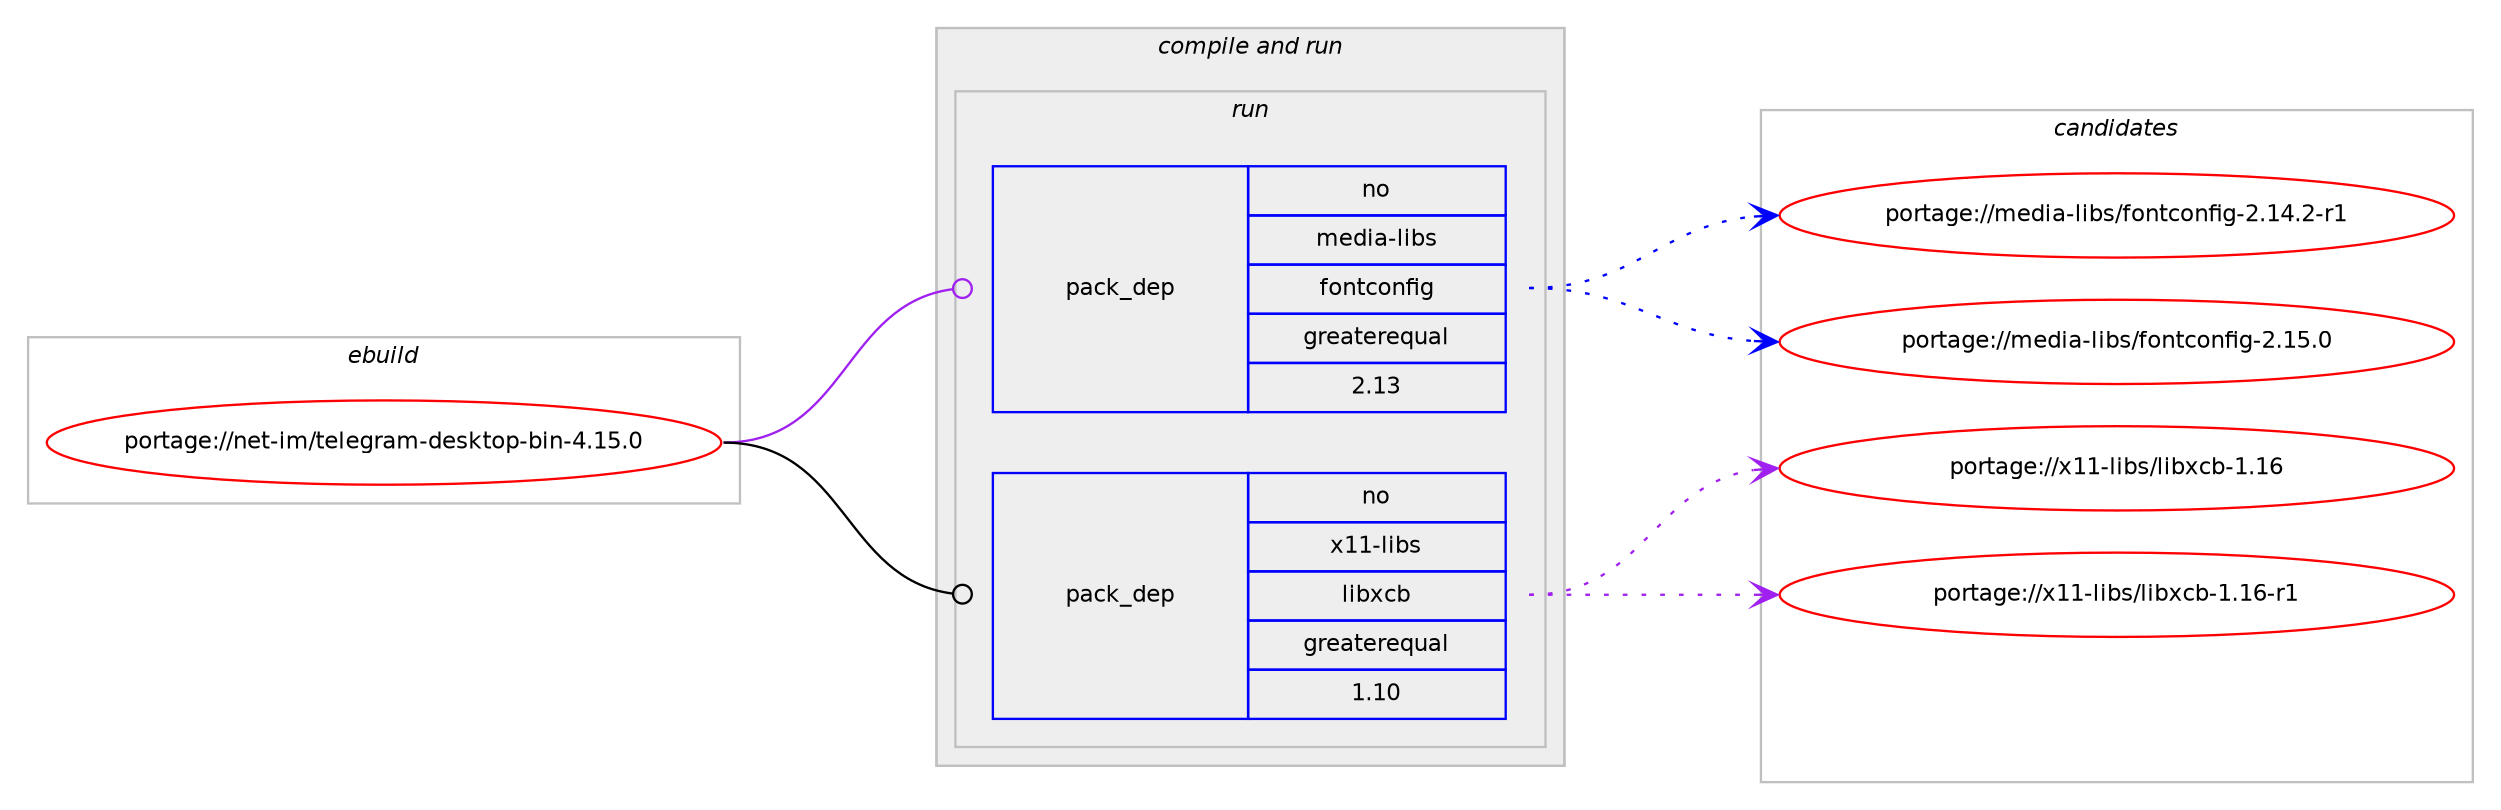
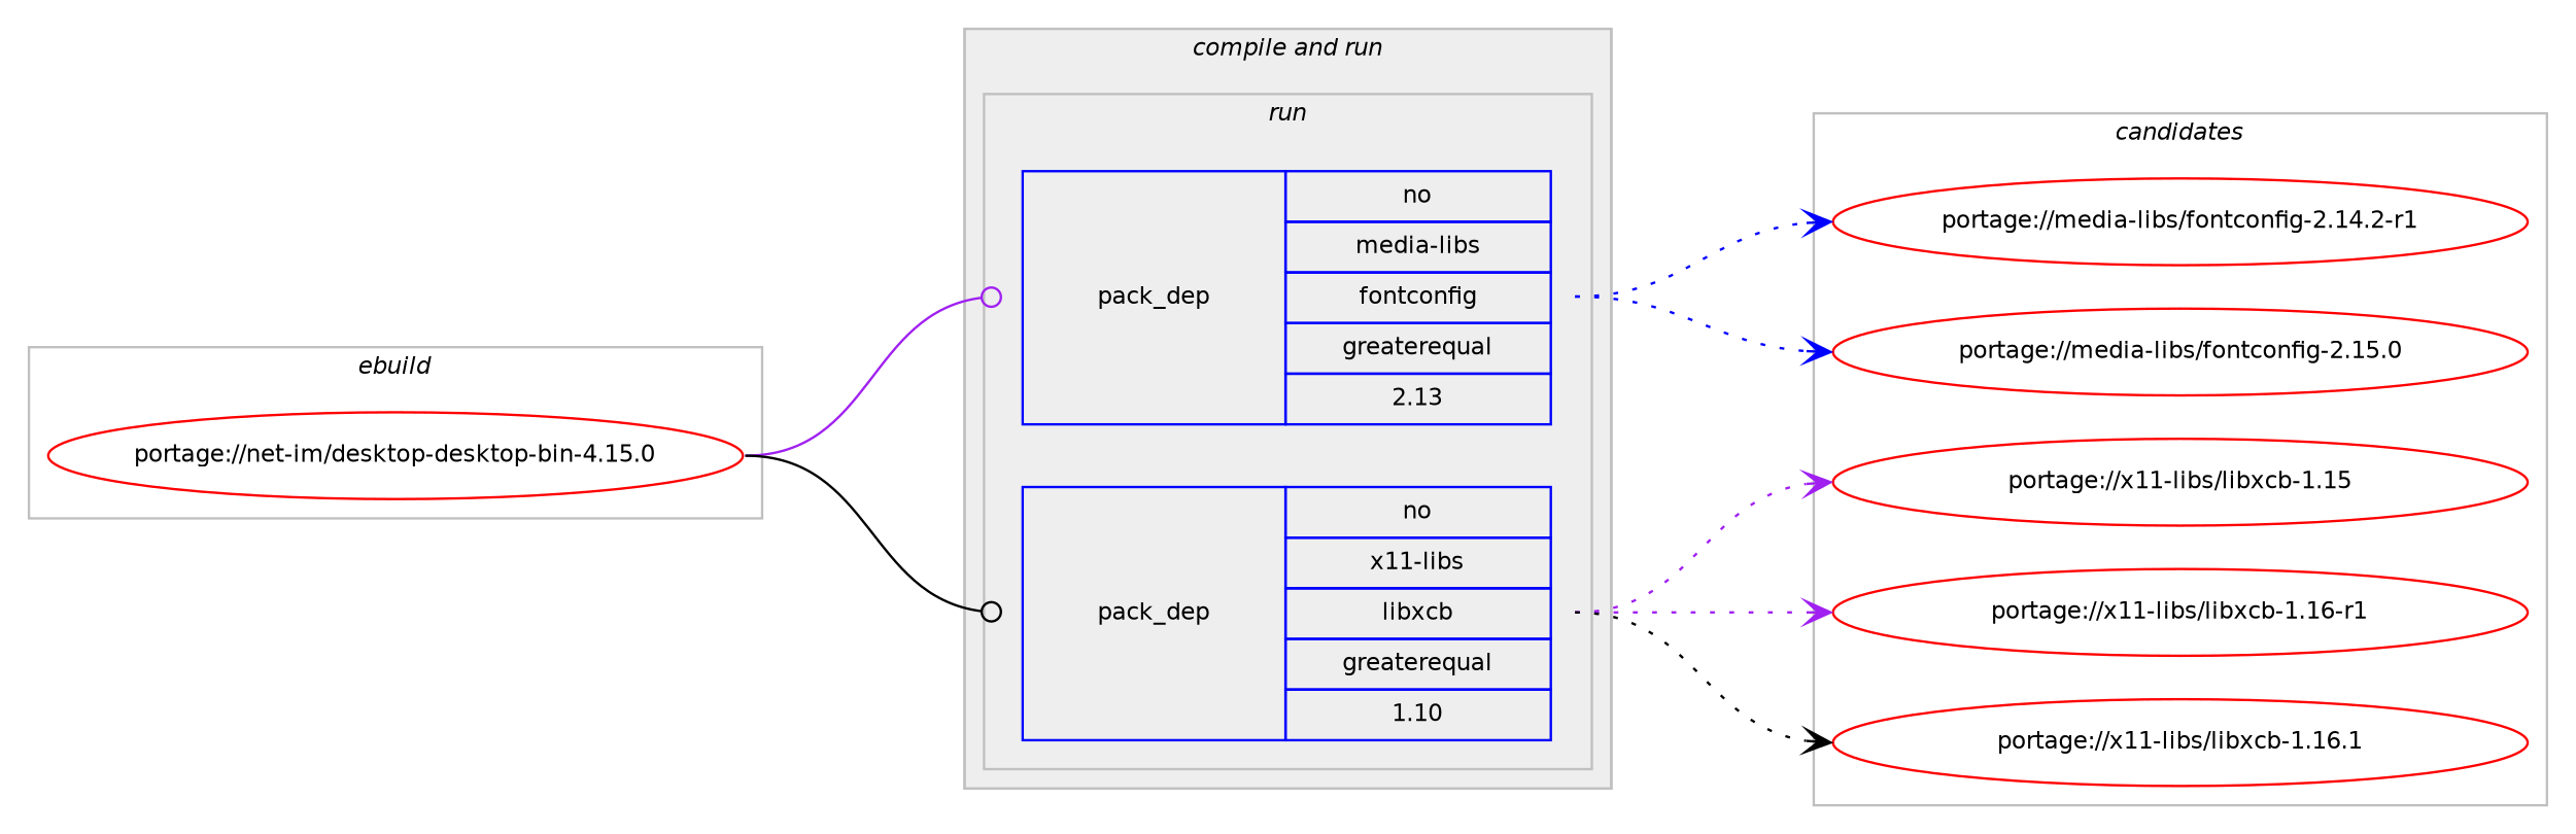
  digraph {
    compound=true
    concentrate=true
    fontname=Helvetica
    fontsize=10
    newrank=true
    rankdir=LR
    ranksep=1.5
    node [color=red fontname=Helvetica fontsize=10]
    edge [arrowhead=vee color=purple headport=w style=dotted tailport=e weight=100]
-   n1 [label="portage://net-im/telegram-desktop-bin-4.15.0" width=4]
+   n1 [label="portage://net-im/desktop-desktop-bin-4.15.0" width=4]
    n2 [color=blue label=<<TABLE BORDER="0" CELLBORDER="1" CELLSPACING="0" CELLPADDING="4" WIDTH="220"><TR><TD ROWSPAN="6" CELLPADDING="30">pack_dep</TD></TR><TR><TD WIDTH="110">no</TD></TR><TR><TD>media-libs</TD></TR><TR><TD>fontconfig</TD></TR><TR><TD>greaterequal</TD></TR><TR><TD>2.13</TD></TR></TABLE>> shape=none]
    n3 [color=blue label=<<TABLE BORDER="0" CELLBORDER="1" CELLSPACING="0" CELLPADDING="4" WIDTH="220"><TR><TD ROWSPAN="6" CELLPADDING="30">pack_dep</TD></TR><TR><TD WIDTH="110">no</TD></TR><TR><TD>x11-libs</TD></TR><TR><TD>libxcb</TD></TR><TR><TD>greaterequal</TD></TR><TR><TD>1.10</TD></TR></TABLE>> shape=none]
    n4 [label="portage://media-libs/fontconfig-2.14.2-r1" width=4]
    n5 [label="portage://media-libs/fontconfig-2.15.0" width=4]
-   n6 [label="portage://x11-libs/libxcb-1.16" width=4]
+   n6 [label="portage://x11-libs/libxcb-1.15" width=4]
    n7 [label="portage://x11-libs/libxcb-1.16-r1" width=4]
+   n8 [label="portage://x11-libs/libxcb-1.16.1" width=4]
    subgraph cluster_1 {
      color=gray
      label=<<i>ebuild</i>>
      rank=same
      n1
    }
    subgraph cluster_2 {
      color=gray
      label=<<i>dependencies</i>>
      subgraph cluster_3 {
        color=gray
        fillcolor="#eeeeee"
        label=<<i>compile</i>>
        style=filled
      }
      subgraph cluster_4 {
        color=gray
        fillcolor="#eeeeee"
        label=<<i>compile and run</i>>
        style=filled
      }
      subgraph cluster_5 {
        color=gray
        fillcolor="#eeeeee"
        label=<<i>run</i>>
        style=filled
        subgraph sub_6 {
          color=gray
          fillcolor="#eeeeee"
          label=<<i>run</i>>
          style=filled
          n2
        }
        subgraph sub_7 {
          color=gray
          fillcolor="#eeeeee"
          label=<<i>run</i>>
          style=filled
          n3
        }
      }
    }
    subgraph cluster_8 {
      color=gray
      label=<<i>candidates</i>>
      rank=same
      subgraph sub_9 {
        color=black
        label=<<i>candidates</i>>
        nodesep=1
        rank=same
        n4
        n5
      }
      subgraph sub_10 {
        color=black
        label=<<i>candidates</i>>
        nodesep=1
        rank=same
        n6
        n7
+       n8
      }
    }
    n1 -> n2 [arrowhead=odot style=solid weight=20]
    n1 -> n3 [arrowhead=odot color=black style=solid weight=20]
    n2 -> n4 [color=blue]
    n2 -> n5 [color=blue]
    n3 -> n6
    n3 -> n7
+   n3 -> n8 [color=black]
  }
